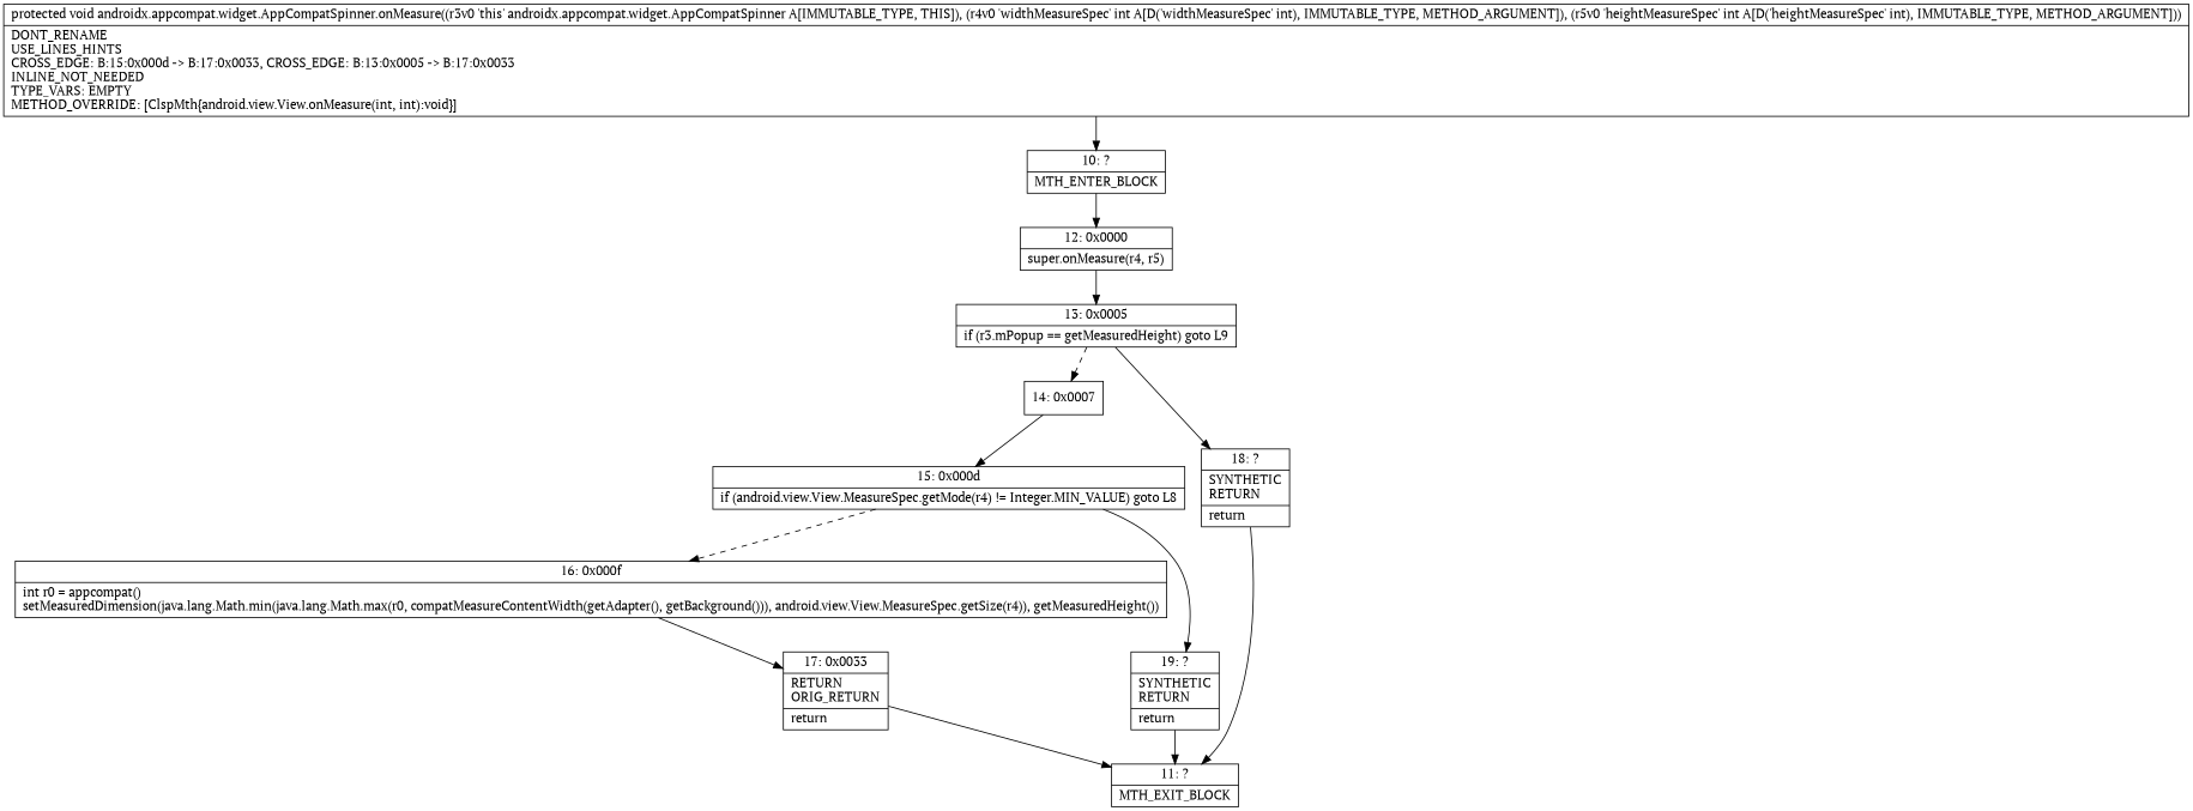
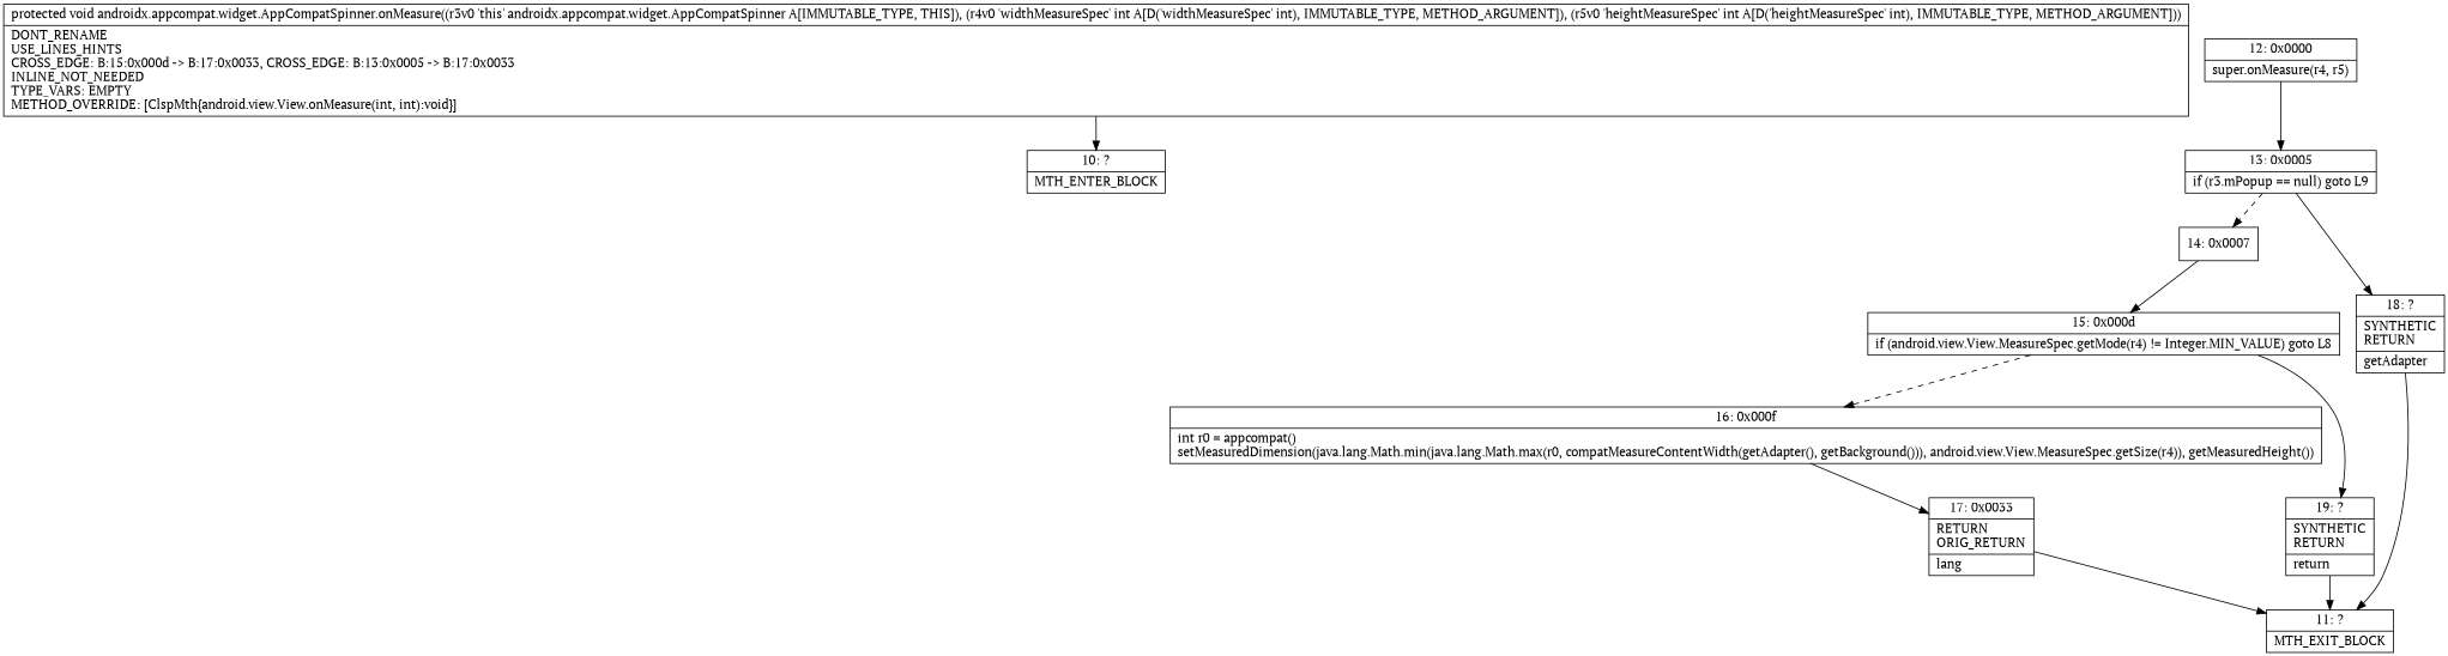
  digraph {
    fontname="PT Serif"
    node [fontname="PT Serif" shape=record]
    edge [fontname="PT Serif"]
    n1 [label="{10\:\ ?|MTH_ENTER_BLOCK\l}"]
    n2 [label="{12\:\ 0x0000|super.onMeasure(r4, r5)\l}"]
-   n3 [label="{13\:\ 0x0005|if (r3.mPopup == getMeasuredHeight) goto L9\l}"]
+   n3 [label="{13\:\ 0x0005|if (r3.mPopup == null) goto L9\l}"]
    n4 [label="{14\:\ 0x0007}"]
-   n5 [label="{18\:\ ?|SYNTHETIC\lRETURN\l|return\l}"]
+   n5 [label="{18\:\ ?|SYNTHETIC\lRETURN\l|getAdapter\l}"]
    n6 [label="{15\:\ 0x000d|if (android.view.View.MeasureSpec.getMode(r4) != Integer.MIN_VALUE) goto L8\l}"]
    n7 [label="{11\:\ ?|MTH_EXIT_BLOCK\l}"]
    n8 [label="{16\:\ 0x000f|int r0 = appcompat()\lsetMeasuredDimension(java.lang.Math.min(java.lang.Math.max(r0, compatMeasureContentWidth(getAdapter(), getBackground())), android.view.View.MeasureSpec.getSize(r4)), getMeasuredHeight())\l}"]
    n9 [label="{19\:\ ?|SYNTHETIC\lRETURN\l|return\l}"]
-   n10 [label="{17\:\ 0x0033|RETURN\lORIG_RETURN\l|return\l}"]
+   n10 [label="{17\:\ 0x0033|RETURN\lORIG_RETURN\l|lang\l}"]
    n11 [label="{protected void androidx.appcompat.widget.AppCompatSpinner.onMeasure((r3v0 'this' androidx.appcompat.widget.AppCompatSpinner A[IMMUTABLE_TYPE, THIS]), (r4v0 'widthMeasureSpec' int A[D('widthMeasureSpec' int), IMMUTABLE_TYPE, METHOD_ARGUMENT]), (r5v0 'heightMeasureSpec' int A[D('heightMeasureSpec' int), IMMUTABLE_TYPE, METHOD_ARGUMENT]))  | DONT_RENAME\lUSE_LINES_HINTS\lCROSS_EDGE: B:15:0x000d \-\> B:17:0x0033, CROSS_EDGE: B:13:0x0005 \-\> B:17:0x0033\lINLINE_NOT_NEEDED\lTYPE_VARS: EMPTY\lMETHOD_OVERRIDE: [ClspMth\{android.view.View.onMeasure(int, int):void\}]\l}"]
-   n1 -> n2
    n2 -> n3
    n3 -> n4 [style=dashed]
    n3 -> n5
    n4 -> n6
    n5 -> n7
    n6 -> n8 [style=dashed]
    n6 -> n9
    n8 -> n10
    n9 -> n7
    n10 -> n7
    n11 -> n1
  }
